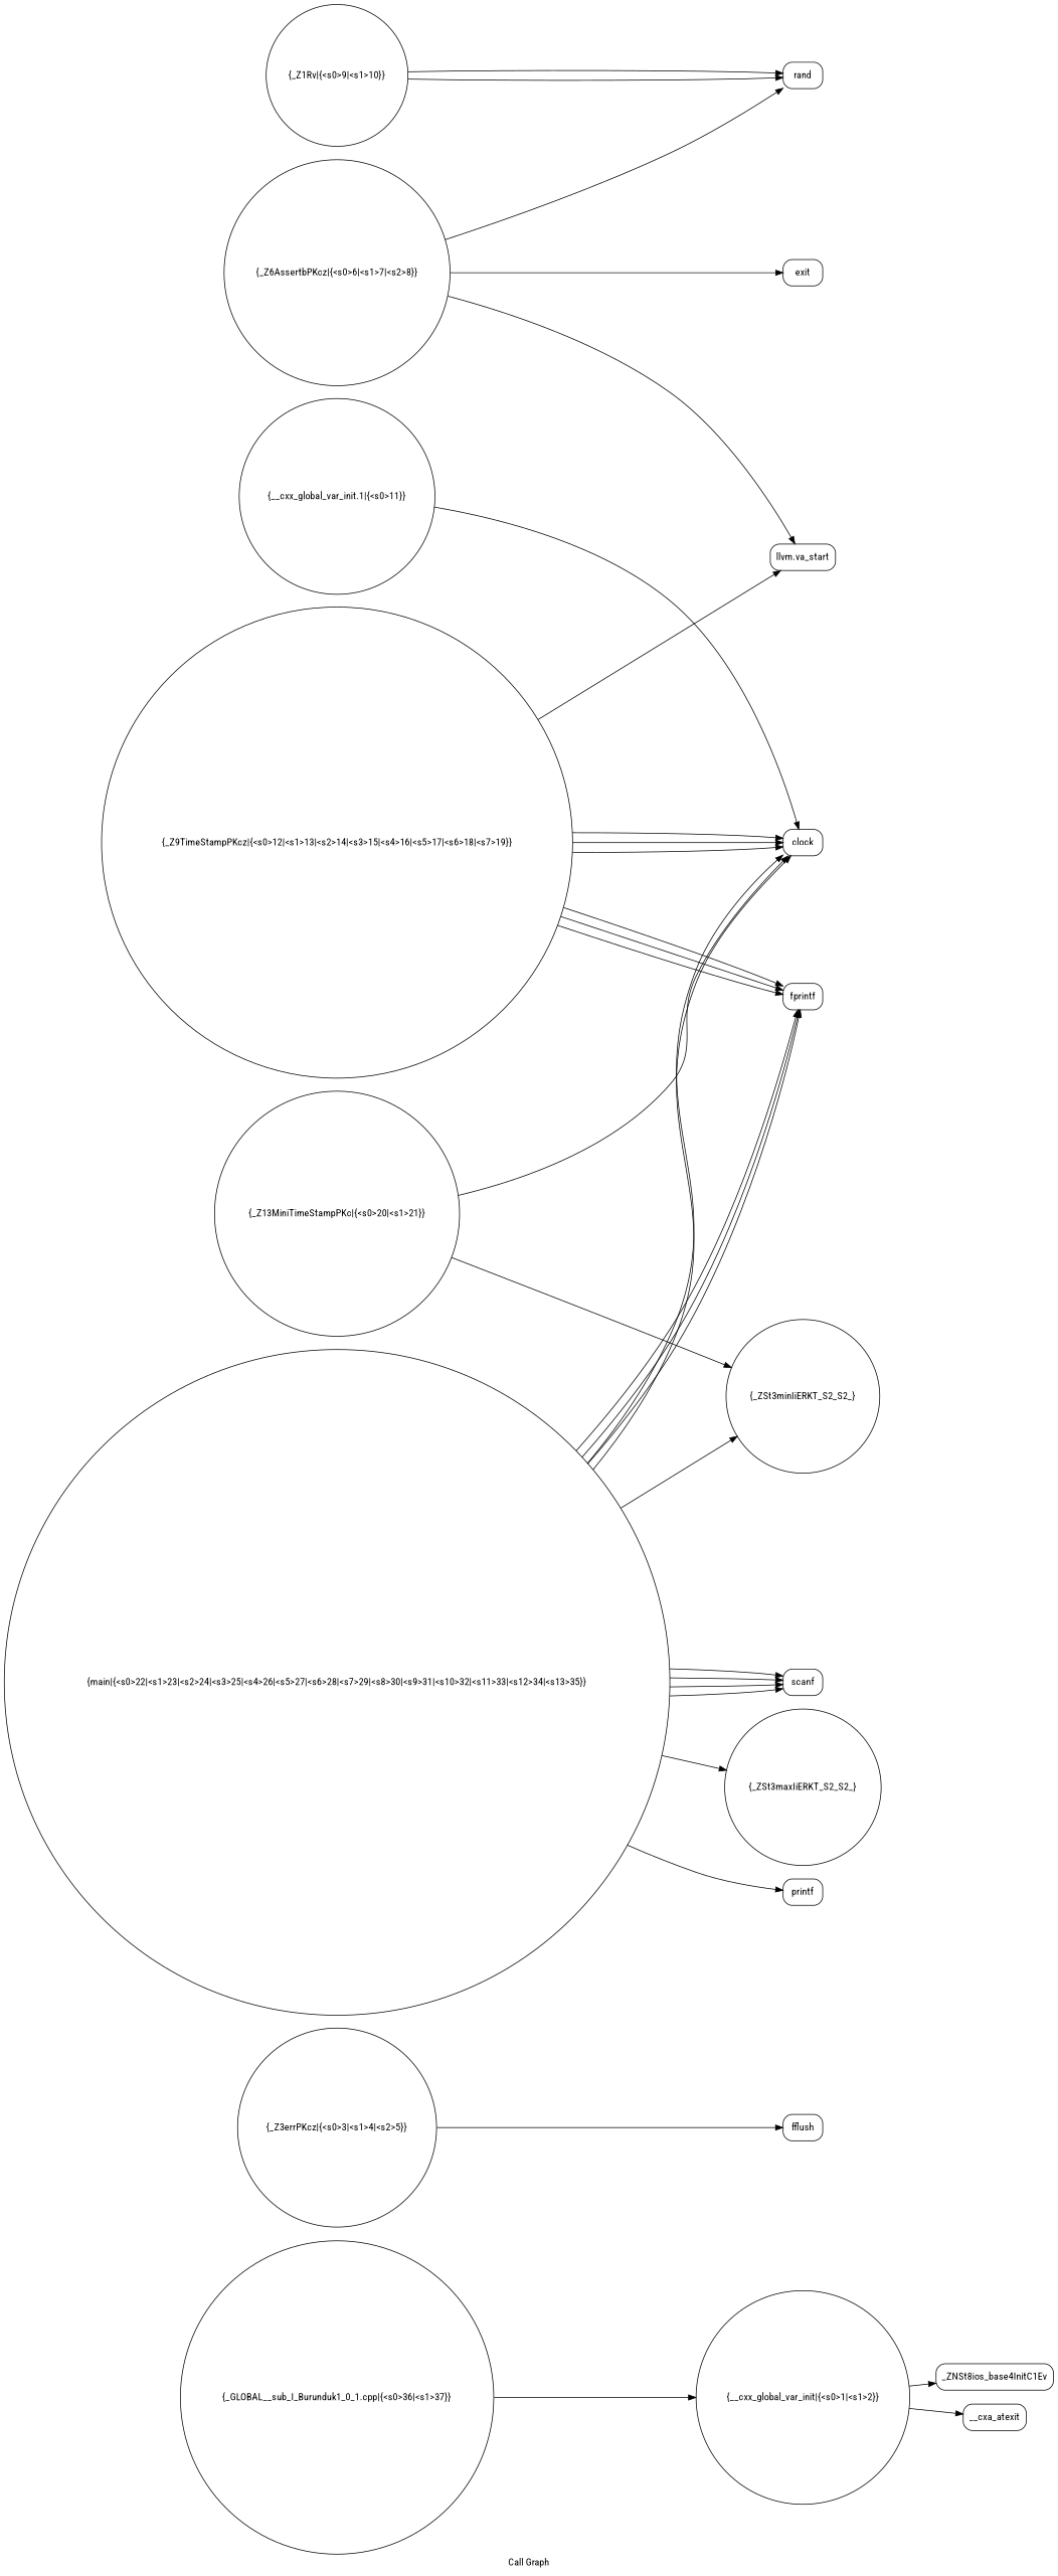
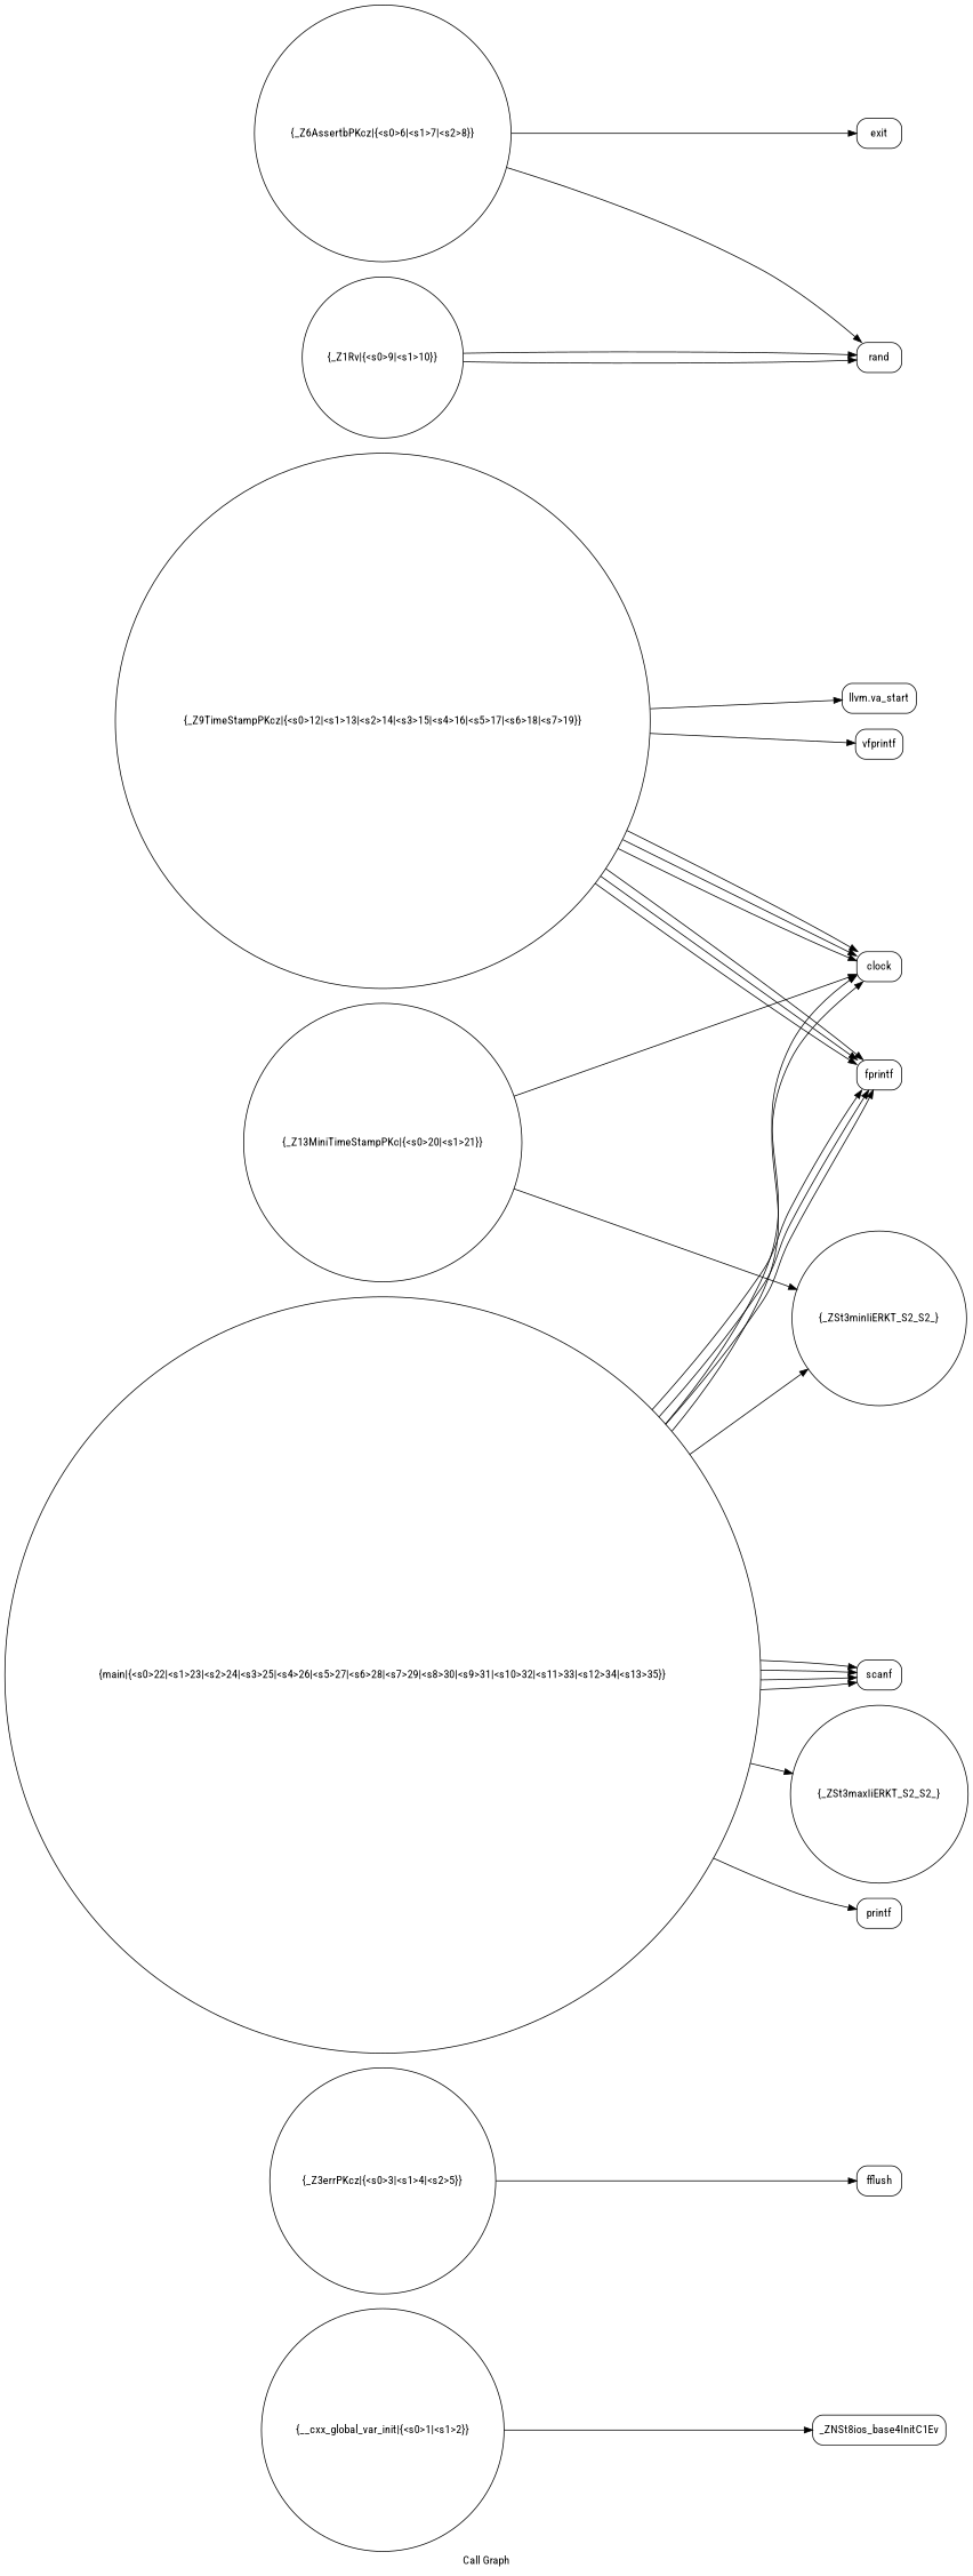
  digraph {
    fontname="Roboto Condensed"
    label="Call Graph"
    rankdir=LR
    node [fontname="Roboto Condensed" shape=circle]
    edge [color=black fontname="Roboto Condensed" tailport=s0]
    n1 [label="{__cxx_global_var_init|{<s0>1|<s1>2}}"]
    n2 [label="{_ZNSt8ios_base4InitC1Ev}" shape=Mrecord]
-   n3 [label="{__cxa_atexit}" shape=Mrecord]
    n4 [label="{fflush}" shape=Mrecord]
    n5 [label="{_Z9TimeStampPKcz|{<s0>12|<s1>13|<s2>14|<s3>15|<s4>16|<s5>17|<s6>18|<s7>19}}"]
    n6 [label="{llvm.va_start}" shape=Mrecord]
    n7 [label="{clock}" shape=Mrecord]
    n8 [label="{fprintf}" shape=Mrecord]
+   n9 [label="{vfprintf}" shape=Mrecord]
    n10 [label="{_ZSt3minIiERKT_S2_S2_}"]
    n11 [label="{exit}" shape=Mrecord]
    n12 [label="{_Z13MiniTimeStampPKc|{<s0>20|<s1>21}}"]
    n13 [label="{_Z3errPKcz|{<s0>3|<s1>4|<s2>5}}"]
    n14 [label="{rand}" shape=Mrecord]
    n15 [label="{scanf}" shape=Mrecord]
    n16 [label="{_ZSt3maxIiERKT_S2_S2_}"]
    n17 [label="{_Z6AssertbPKcz|{<s0>6|<s1>7|<s2>8}}"]
    n18 [label="{printf}" shape=Mrecord]
    n19 [label="{_Z1Rv|{<s0>9|<s1>10}}"]
    n20 [label="{main|{<s0>22|<s1>23|<s2>24|<s3>25|<s4>26|<s5>27|<s6>28|<s7>29|<s8>30|<s9>31|<s10>32|<s11>33|<s12>34|<s13>35}}"]
-   n21 [label="{_GLOBAL__sub_I_Burunduk1_0_1.cpp|{<s0>36|<s1>37}}"]
-   n22 [label="{__cxx_global_var_init.1|{<s0>11}}"]
    n1 -> n2
-   n1 -> n3 [tailport=s1]
    n5 -> n6
    n5 -> n7 [tailport=s1]
    n5 -> n7 [tailport=s5]
    n5 -> n7 [tailport=s7]
    n5 -> n8 [tailport=s2]
    n5 -> n8 [tailport=s4]
    n5 -> n8 [tailport=s6]
+   n5 -> n9 [tailport=s3]
    n12 -> n7
    n12 -> n10 [tailport=s1]
    n13 -> n4 [tailport=s2]
-   n17 -> n6
    n17 -> n11 [tailport=s2]
    n17 -> n14 [tailport=s1]
    n19 -> n14
    n19 -> n14 [tailport=s1]
    n20 -> n7
    n20 -> n7 [tailport=s12]
    n20 -> n8 [tailport=s1]
    n20 -> n8 [tailport=s3]
    n20 -> n8 [tailport=s13]
    n20 -> n10 [tailport=s8]
    n20 -> n15 [tailport=s2]
    n20 -> n15 [tailport=s4]
    n20 -> n15 [tailport=s5]
    n20 -> n15 [tailport=s6]
    n20 -> n16 [tailport=s9]
    n20 -> n18 [tailport=s10]
-   n21 -> n1
-   n22 -> n7
  }
